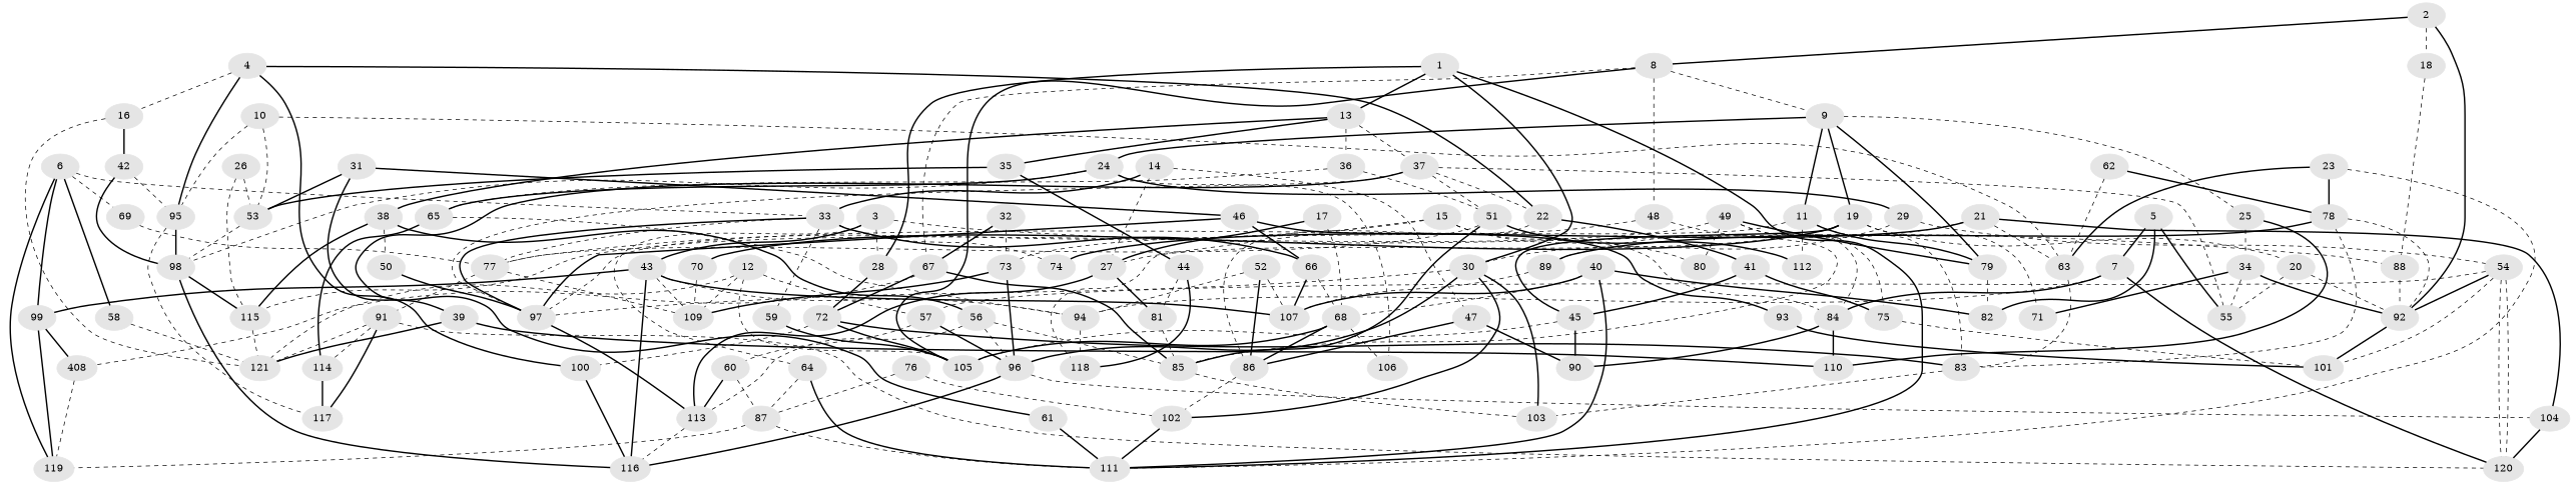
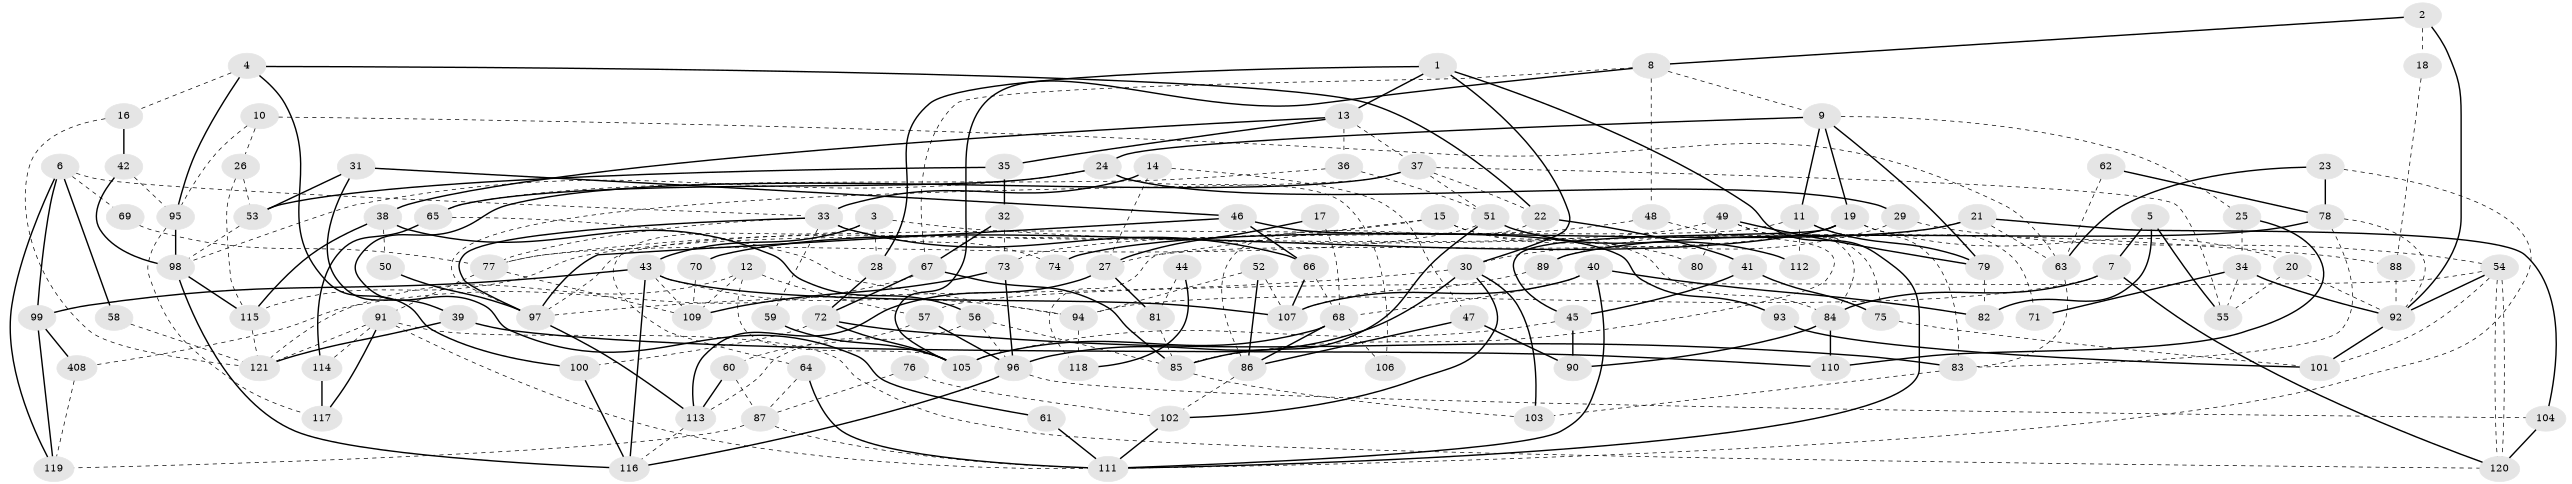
  graph {
    node [color=gray90 style=filled]
    edge [style=dashed]
    1
    13
    28
    30
    111
    35
    36
    37
    38
    72
    97
    96
    102
    103
    2
    8
    18
    92
    9
    48
    67
    105
    88
    101
    3
    43
    64
    99
    94
    109
    107
    116
    87
    4
    16
    22
    95
    100
    121
    42
    41
    86
    98
    117
    5
    7
    55
    82
    84
    120
    6
    33
    58
    69
    119
    77
    74
    59
    66
    n60 [label=408]
    110
    90
    118
    11
    19
    24
    25
    79
    73
    85
    83
    112
    27
    20
    45
    70
    71
    29
    65
    106
    34
    10
    53
    63
    113
    12
    57
    60
    44
    51
    61
    115
    50
    56
    75
    14
    47
    81
    15
    80
    91
    17
    68
    21
    89
    104
    23
    78
    54
    114
    26
    31
    39
    46
    93
    32
    40
    49
    52
    62
    76
    1 -- 13 [style=bold]
    1 -- 28 [style=bold]
    1 -- 30 [style=bold]
    1 -- 111 [style=bold]
    13 -- 35 [style=bold]
    13 -- 36
    13 -- 37
    13 -- 38 [style=bold]
    28 -- 72 [style=bold]
    30 -- 97
    30 -- 96 [style=bold]
    30 -- 102 [style=bold]
    30 -- 103 [style=bold]
    35 -- 53 [style=bold]
-   35 -- 44 [style=bold]
+   35 -- 32 [style=bold]
    36 -- 65
    36 -- 51
    37 -- 97
    37 -- 22
    37 -- 55
    37 -- 51
    37 -- 61 [style=bold]
    38 -- 115 [style=bold]
    38 -- 50
    38 -- 56 [style=bold]
    72 -- 105 [style=bold]
    72 -- 100
    72 -- 83 [style=bold]
    97 -- 113 [style=bold]
    96 -- 116 [style=bold]
    96 -- 104
    102 -- 111 [style=bold]
    2 -- 8 [style=bold]
    2 -- 18
    2 -- 92 [style=bold]
    8 -- 9
    8 -- 48
    8 -- 67
    8 -- 105 [style=bold]
    18 -- 88
    92 -- 101 [style=bold]
    9 -- 11 [style=bold]
    9 -- 19 [style=bold]
    9 -- 24 [style=bold]
    9 -- 25
    9 -- 79 [style=bold]
    48 -- 73
    48 -- 85
    67 -- 72 [style=bold]
    67 -- n60
    67 -- 85 [style=bold]
    88 -- 92
    3 -- 28
    3 -- 88
    3 -- 43 [style=bold]
    3 -- 64
    43 -- 99 [style=bold]
    43 -- 94
    43 -- 109
    43 -- 107 [style=bold]
    43 -- 116 [style=bold]
    64 -- 111 [style=bold]
    64 -- 87
    99 -- 119 [style=bold]
    99 -- n60 [style=bold]
    94 -- 118
    87 -- 111
    87 -- 119
    4 -- 16
    4 -- 22 [style=bold]
    4 -- 95 [style=bold]
    4 -- 100 [style=bold]
    16 -- 121
    16 -- 42 [style=bold]
    22 -- 41 [style=bold]
    22 -- 86
    95 -- 98 [style=bold]
    95 -- 117
    100 -- 116 [style=bold]
    42 -- 95
    42 -- 98 [style=bold]
    41 -- 45 [style=bold]
    41 -- 75 [style=bold]
    86 -- 102
    98 -- 116 [style=bold]
    98 -- 115 [style=bold]
    5 -- 7 [style=bold]
    5 -- 55 [style=bold]
    5 -- 82 [style=bold]
    7 -- 94
    7 -- 84 [style=bold]
    7 -- 120 [style=bold]
    84 -- 110 [style=bold]
    84 -- 90 [style=bold]
    6 -- 99 [style=bold]
    6 -- 33
    6 -- 58 [style=bold]
    6 -- 69
    6 -- 119 [style=bold]
    33 -- 97 [style=bold]
    33 -- 77
    33 -- 74
    33 -- 59
    33 -- 66 [style=bold]
    58 -- 121
    69 -- 77
    77 -- 109
    77 -- 91
    59 -- 105 [style=bold]
    66 -- 107 [style=bold]
    66 -- 68
    n60 -- 119
    11 -- 97
    11 -- 79 [style=bold]
    11 -- 83
    11 -- 112
    19 -- 27
    19 -- 20
    19 -- 45 [style=bold]
    19 -- 70 [style=bold]
    19 -- 71
    24 -- 98
    24 -- 29 [style=bold]
    24 -- 65 [style=bold]
    24 -- 106
    25 -- 110 [style=bold]
    25 -- 34
    79 -- 82
    73 -- 96 [style=bold]
    73 -- 109 [style=bold]
    85 -- 103
    83 -- 103
    27 -- 113 [style=bold]
    27 -- 81 [style=bold]
    20 -- 92
    20 -- 55
    45 -- 105
    45 -- 90 [style=bold]
    70 -- 109
    29 -- 30
    29 -- 54
    65 -- 94
    65 -- 114 [style=bold]
    34 -- 92 [style=bold]
    34 -- 55
    34 -- 71 [style=bold]
    10 -- 95
-   10 -- 53
+   10 -- 26
    10 -- 63
    53 -- 98
    63 -- 83
    113 -- 116
    12 -- 105
    12 -- 109
    12 -- 121
    12 -- 57
    57 -- 96 [style=bold]
    57 -- 60
    60 -- 87
    60 -- 113 [style=bold]
    44 -- 118 [style=bold]
    44 -- 81
    51 -- 77
    51 -- 85 [style=bold]
    51 -- 112 [style=bold]
    61 -- 111 [style=bold]
    115 -- 121
    50 -- 97 [style=bold]
    56 -- 96
    56 -- 85
    56 -- 113
    75 -- 101
    14 -- 33 [style=bold]
    14 -- 27
    14 -- 47
    47 -- 86 [style=bold]
    47 -- 90 [style=bold]
    81 -- 85
    15 -- 84
    15 -- 77
    15 -- 118
    15 -- 80
+   91 -- 111
    91 -- 121
    91 -- 117 [style=bold]
    91 -- 120
    91 -- 114
    17 -- 27 [style=bold]
    17 -- 68
    68 -- 105 [style=bold]
    68 -- 86 [style=bold]
    68 -- 106
    21 -- 74 [style=bold]
    21 -- 63
    21 -- 89
    21 -- 104 [style=bold]
    89 -- 107
    104 -- 120 [style=bold]
    23 -- 111
    23 -- 63 [style=bold]
    23 -- 78 [style=bold]
    78 -- 92
    78 -- 83
    78 -- 89 [style=bold]
    54 -- 92 [style=bold]
    54 -- 101
    54 -- 120
    54 -- 120
    54 -- 57
    114 -- 117 [style=bold]
    26 -- 53
    26 -- 115
    31 -- 53 [style=bold]
    31 -- 39 [style=bold]
    31 -- 46 [style=bold]
    39 -- 121 [style=bold]
    39 -- 110 [style=bold]
    46 -- 97 [style=bold]
    46 -- 66 [style=bold]
    46 -- 93 [style=bold]
    93 -- 101 [style=bold]
    32 -- 67 [style=bold]
    32 -- 73
    40 -- 111 [style=bold]
    40 -- 107 [style=bold]
    40 -- 82 [style=bold]
    40 -- 68
    49 -- 84
    49 -- 79 [style=bold]
    49 -- 115
    49 -- 75
    49 -- 80
    52 -- 94
    52 -- 107
    52 -- 86 [style=bold]
    62 -- 63
    62 -- 78 [style=bold]
    76 -- 102
    76 -- 87
  }
